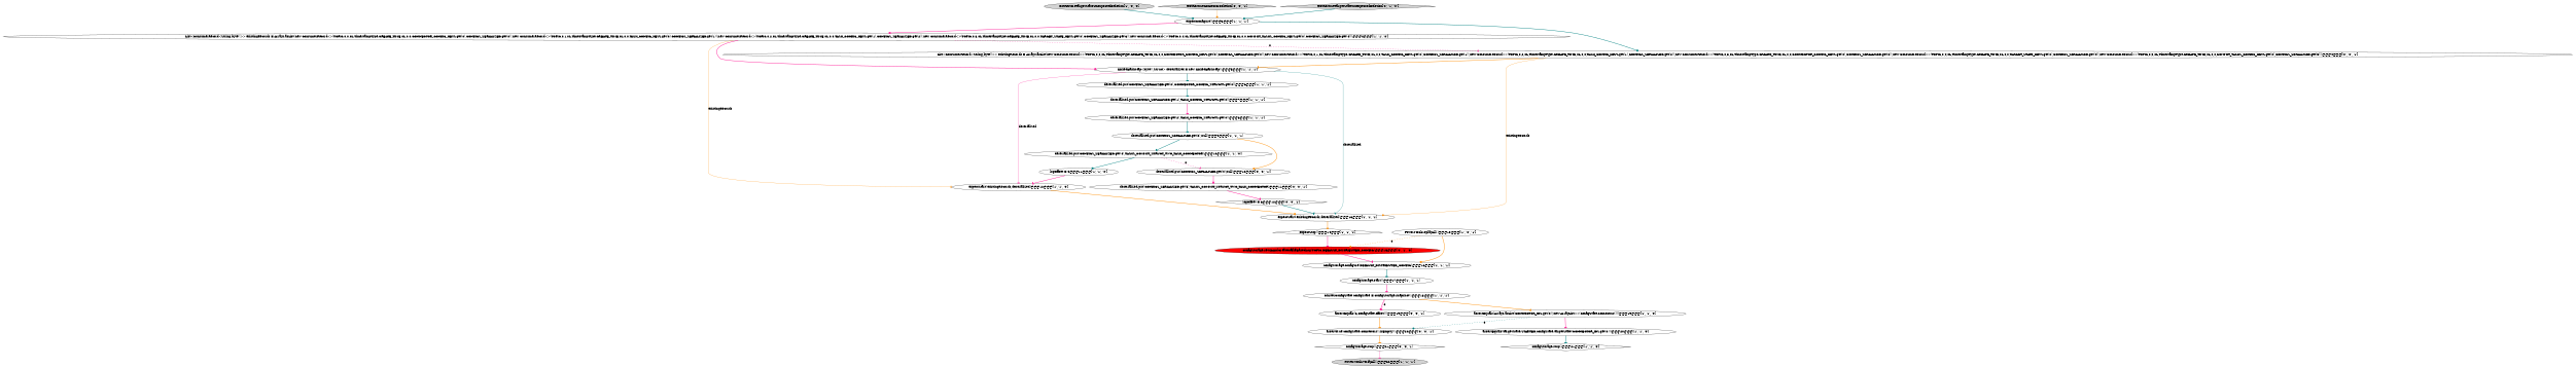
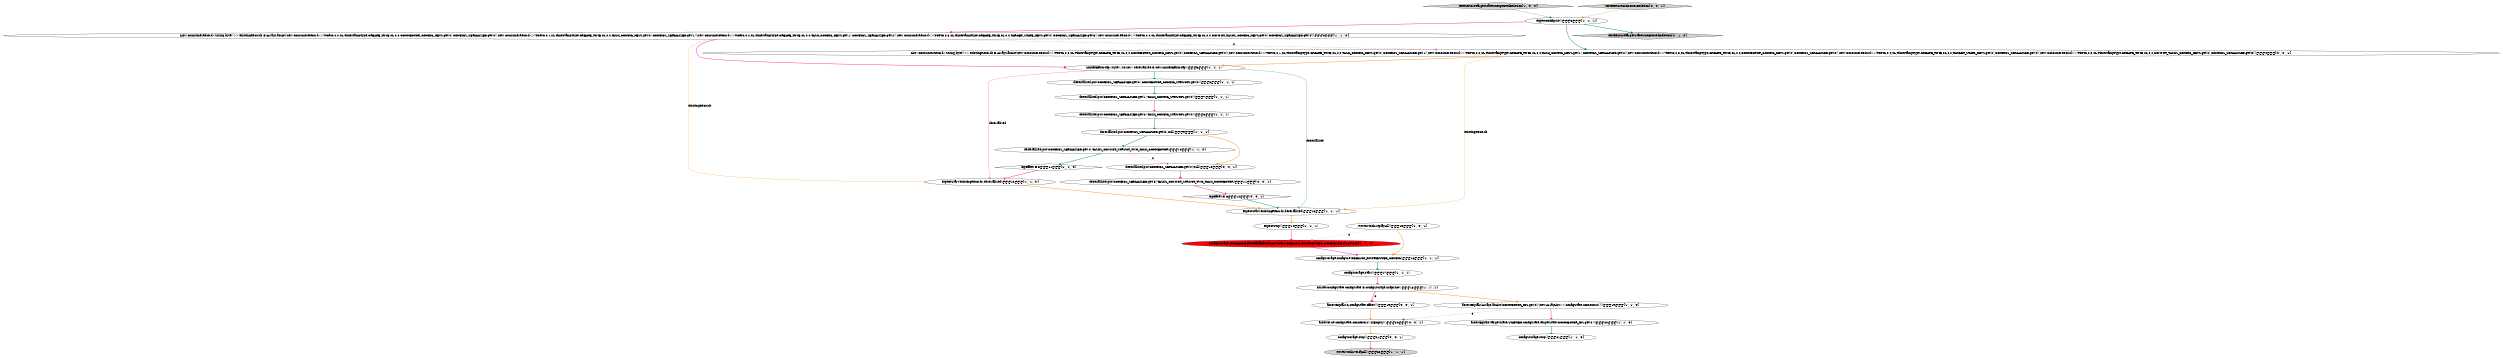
  digraph {
    node [fillcolor=white shape=ellipse style=filled]
    edge [arrowhead=tee color=deeppink style=bold]
-   n1 [label="configStorage.stop()@@@21@@@['0', '0', '1']" shape=diamond]
+   n1 [label="configStorage.stop()@@@21@@@['0', '0', '1']"]
    n2 [fillcolor=lightgray label="PowerMock.verifyAll()@@@22@@@['1', '1', '1']"]
    n3 [label="deserialized.put(CONFIGS_SERIALIZED.get(4),TASKS_COMMIT_STRUCT_TWO_TASK_CONNECTOR)@@@10@@@['1', '1', '0']"]
    n4 [label="deserialized.put(CONFIGS_SERIALIZED.get(4),null)@@@10@@@['0', '0', '1']"]
-   n5 [label="logOffset = 5@@@11@@@['1', '1', '0']"]
+   n5 [label="logOffset = 5@@@11@@@['1', '1', '0']" shape=diamond]
    n6 [label="deserialized.put(CONFIGS_SERIALIZED.get(5),TASKS_COMMIT_STRUCT_TWO_TASK_CONNECTOR)@@@11@@@['0', '0', '1']"]
    n7 [label="expectStart(existingRecords,deserialized)@@@12@@@['1', '1', '0']"]
    n8 [label="expectStart(existingRecords,deserialized)@@@13@@@['1', '1', '1']"]
-   n9 [label="expectStop()@@@14@@@['1', '1', '1']" shape=diamond]
-   n10 [fillcolor=lightgray label="testRestoreTargetStateUnexpectedDeletion['1', '0', '0']"]
+   n9 [label="expectStop()@@@14@@@['1', '1', '1']"]
+   n10 [fillcolor=lightgray label="testRestoreTargetStateUnexpectedDeletion['1', '0', '0']" shape=diamond]
    n11 [label="expectConfigure()@@@3@@@['1', '1', '1']"]
    n12 [label="List<ConsumerRecord<String,byte((>> existingRecords = Arrays.asList(new ConsumerRecord<>(TOPIC,0,0,0L,TimestampType.CREATE_TIME,0L,0,0,CONNECTOR_CONFIG_KEYS.get(0),CONFIGS_SERIALIZED.get(0)),new ConsumerRecord<>(TOPIC,0,1,0L,TimestampType.CREATE_TIME,0L,0,0,TASK_CONFIG_KEYS.get(0),CONFIGS_SERIALIZED.get(1)),new ConsumerRecord<>(TOPIC,0,2,0L,TimestampType.CREATE_TIME,0L,0,0,TASK_CONFIG_KEYS.get(1),CONFIGS_SERIALIZED.get(2)),new ConsumerRecord<>(TOPIC,0,3,0L,TimestampType.CREATE_TIME,0L,0,0,TARGET_STATE_KEYS.get(0),CONFIGS_SERIALIZED.get(3)),new ConsumerRecord<>(TOPIC,0,4,0L,TimestampType.CREATE_TIME,0L,0,0,COMMIT_TASKS_CONFIG_KEYS.get(0),CONFIGS_SERIALIZED.get(4)))@@@4@@@['1', '1', '0']"]
    n13 [label="List<ConsumerRecord<String,byte((>> existingRecords = Arrays.asList(new ConsumerRecord<>(TOPIC,0,0,0L,TimestampType.CREATE_TIME,0L,0,0,CONNECTOR_CONFIG_KEYS.get(0),CONFIGS_SERIALIZED.get(0)),new ConsumerRecord<>(TOPIC,0,1,0L,TimestampType.CREATE_TIME,0L,0,0,TASK_CONFIG_KEYS.get(0),CONFIGS_SERIALIZED.get(1)),new ConsumerRecord<>(TOPIC,0,2,0L,TimestampType.CREATE_TIME,0L,0,0,TASK_CONFIG_KEYS.get(1),CONFIGS_SERIALIZED.get(2)),new ConsumerRecord<>(TOPIC,0,3,0L,TimestampType.CREATE_TIME,0L,0,0,CONNECTOR_CONFIG_KEYS.get(0),CONFIGS_SERIALIZED.get(3)),new ConsumerRecord<>(TOPIC,0,4,0L,TimestampType.CREATE_TIME,0L,0,0,TARGET_STATE_KEYS.get(0),CONFIGS_SERIALIZED.get(4)),new ConsumerRecord<>(TOPIC,0,5,0L,TimestampType.CREATE_TIME,0L,0,0,COMMIT_TASKS_CONFIG_KEYS.get(0),CONFIGS_SERIALIZED.get(5)))@@@4@@@['0', '0', '1']"]
    n14 [label="assertEquals(6,configState.offset())@@@19@@@['0', '0', '1']"]
    n15 [label="assertTrue(configState.connectors().isEmpty())@@@20@@@['0', '0', '1']"]
    n16 [label="assertEquals(TargetState.STARTED,configState.targetState(CONNECTOR_IDS.get(0)))@@@20@@@['1', '1', '0']"]
-   n17 [label="configStorage.stop()@@@21@@@['1', '1', '0']" shape=diamond]
+   n17 [label="configStorage.stop()@@@21@@@['1', '1', '0']"]
    n18 [label="ClusterConfigState configState = configStorage.snapshot()@@@18@@@['1', '1', '1']"]
    n19 [label="assertEquals(Arrays.asList(CONNECTOR_IDS.get(0)),new ArrayList<>(configState.connectors()))@@@19@@@['1', '1', '0']"]
    n20 [label="logOffset = 6@@@12@@@['0', '0', '1']" shape=diamond]
    n21 [label="deserialized.put(CONFIGS_SERIALIZED.get(3),null)@@@9@@@['1', '1', '1']"]
    n22 [label="deserialized.put(CONFIGS_SERIALIZED.get(2),TASK_CONFIG_STRUCTS.get(0))@@@8@@@['1', '1', '1']"]
    n23 [label="LinkedHashMap<byte((,Struct> deserialized = new LinkedHashMap()@@@5@@@['1', '1', '1']"]
    n24 [label="deserialized.put(CONFIGS_SERIALIZED.get(0),CONNECTOR_CONFIG_STRUCTS.get(0))@@@6@@@['1', '1', '1']"]
    n25 [label="deserialized.put(CONFIGS_SERIALIZED.get(1),TASK_CONFIG_STRUCTS.get(0))@@@7@@@['1', '1', '1']"]
    n26 [label="configStorage.configure(DEFAULT_DISTRIBUTED_CONFIG)@@@16@@@['1', '1', '1']"]
    n27 [label="configStorage.start()@@@17@@@['1', '1', '1']"]
    n28 [fillcolor=red label="configStorage.setupAndCreateKafkaBasedLog(TOPIC,DEFAULT_DISTRIBUTED_CONFIG)@@@15@@@['0', '1', '0']"]
    n29 [label="PowerMock.replayAll()@@@15@@@['1', '0', '1']"]
    n30 [fillcolor=lightgray label="testRestoreConnectorDeletion['0', '0', '1']" shape=diamond]
    n31 [fillcolor=lightgray label="testRestoreTargetStateUnexpectedDeletion['0', '1', '0']" shape=diamond]
-   n1 -> n2 [style=solid]
+   n1 -> n2
    n3 -> n4 [label=0 style=dashed]
    n3 -> n5 [arrowhead=dot color=teal]
    n4 -> n6 [arrowhead=dot]
    n5 -> n7
    n6 -> n20
    n7 -> n8 [arrowhead=dot color=darkorange]
    n8 -> n9 [color=darkorange]
    n9 -> n28
-   n10 -> n11 [arrowhead=dot color=teal]
+   n10 -> n11 [arrowhead=dot color=teal style=solid]
    n11 -> n12 [arrowhead=dot]
    n11 -> n13 [arrowhead=dot color=teal]
    n12 -> n7 [color=darkorange label=existingRecords style=solid]
    n12 -> n13 [label=0 style=dashed]
    n12 -> n23 [arrowhead=dot]
    n13 -> n8 [arrowhead=dot color=darkorange label=existingRecords style=solid]
    n13 -> n23 [color=darkorange]
    n14 -> n15 [color=darkorange]
    n15 -> n1 [color=darkorange]
    n16 -> n17 [color=teal]
    n18 -> n14 [label=0 style=dashed]
    n18 -> n14 [arrowhead=dot]
    n18 -> n19 [color=darkorange]
    n19 -> n15 [arrowhead=dot color=teal label=0 style=dashed]
    n19 -> n16
    n20 -> n8 [color=teal]
    n21 -> n3 [color=teal]
    n21 -> n4 [arrowhead=dot color=darkorange]
    n22 -> n21 [color=teal]
    n23 -> n7 [label=deserialized style=solid]
    n23 -> n8 [color=teal label=deserialized style=solid]
    n23 -> n24 [color=teal]
    n24 -> n25 [color=teal]
    n25 -> n22
    n26 -> n27 [color=teal]
    n27 -> n18
    n28 -> n26
    n29 -> n26 [arrowhead=dot color=darkorange]
    n29 -> n28 [arrowhead=dot color=darkorange label=0 style=dashed]
    n30 -> n11 [arrowhead=dot color=darkorange style=solid]
-   n31 -> n11 [arrowhead=dot color=teal]
+   n11 -> n31 [arrowhead=dot color=teal]
  }
